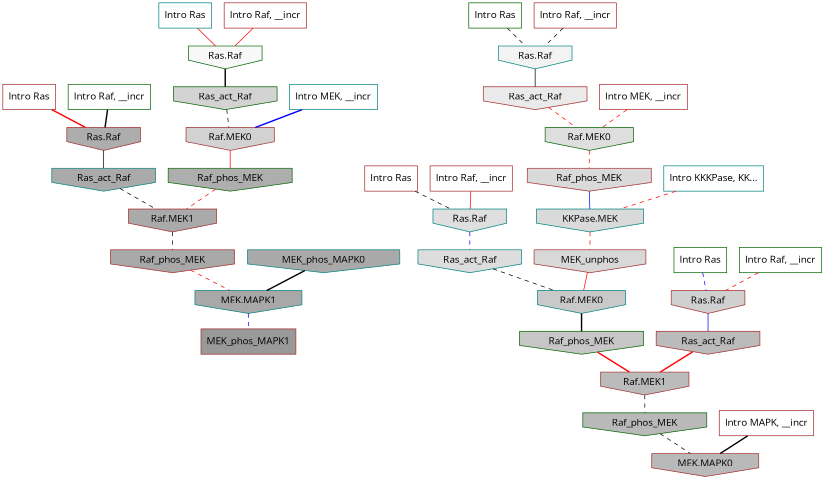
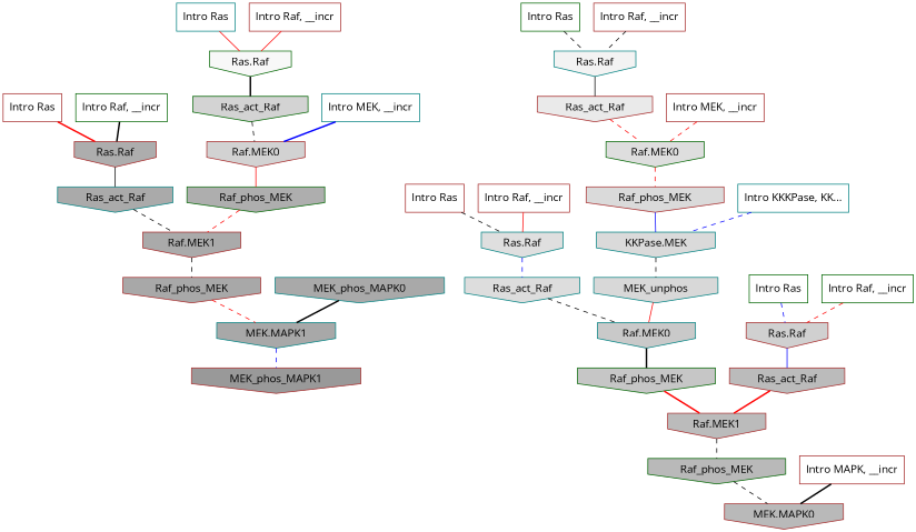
  digraph {
    fontname="Open Sans"
    rankdir=TB
    ranksep=0.30
    node [color=brown fillcolor="0.000 0.000 1.000" fontname="Open Sans" shape=invhouse style=filled]
    edge [color=black dir=none fontname="Open Sans" style=dashed]
    n1 [label="Intro Ras" shape=rectangle]
    n2 [fillcolor="0.000 0.000 0.679" label="Ras.Raf"]
    n3 [color=teal fillcolor="0.000 0.000 0.667" label=Ras_act_Raf]
    n4 [color=teal label="Intro Ras" shape=rectangle]
    n5 [color=darkgreen fillcolor="0.000 0.000 0.971" label="Ras.Raf"]
    n6 [color=darkgreen fillcolor="0.000 0.000 0.827" label=Ras_act_Raf]
    n7 [label="Intro Ras" shape=rectangle]
    n8 [color=teal fillcolor="0.000 0.000 0.874" label="Ras.Raf"]
    n9 [color=teal fillcolor="0.000 0.000 0.866" label=Ras_act_Raf]
    n10 [color=darkgreen label="Intro Ras" shape=rectangle]
    n11 [color=teal fillcolor="0.000 0.000 0.951" label="Ras.Raf"]
    n12 [fillcolor="0.000 0.000 0.915" label=Ras_act_Raf]
    n13 [color=darkgreen label="Intro Ras" shape=rectangle]
    n14 [fillcolor="0.000 0.000 0.814" label="Ras.Raf"]
    n15 [fillcolor="0.000 0.000 0.734" label=Ras_act_Raf]
    n16 [label="Intro Raf, __incr" shape=rectangle]
    n17 [label="Intro Raf, __incr" shape=rectangle]
    n18 [color=darkgreen label="Intro Raf, __incr" shape=rectangle]
    n19 [label="Intro Raf, __incr" shape=rectangle]
    n20 [color=darkgreen label="Intro Raf, __incr" shape=rectangle]
    n21 [label="Intro MEK, __incr" shape=rectangle]
    n22 [color=darkgreen fillcolor="0.000 0.000 0.871" label="Raf.MEK0"]
    n23 [fillcolor="0.000 0.000 0.855" label=Raf_phos_MEK]
    n24 [color=teal label="Intro MEK, __incr" shape=rectangle]
    n25 [fillcolor="0.000 0.000 0.821" label="Raf.MEK0"]
    n26 [color=darkgreen fillcolor="0.000 0.000 0.682" label=Raf_phos_MEK]
    n27 [label="Intro MAPK, __incr" shape=rectangle]
    n28 [fillcolor="0.000 0.000 0.725" label="MEK.MAPK0"]
    n29 [color=teal label="Intro KKKPase, KK..." shape=rectangle]
    n30 [color=teal fillcolor="0.000 0.000 0.855" label="KKPase.MEK"]
-   n31 [fillcolor="0.000 0.000 0.844" label=MEK_unphos]
+   n31 [color=teal fillcolor="0.000 0.000 0.844" label=MEK_unphos]
    n32 [color=teal fillcolor="0.000 0.000 0.788" label="Raf.MEK0"]
    n33 [color=darkgreen fillcolor="0.000 0.000 0.774" label=Raf_phos_MEK]
    n34 [fillcolor="0.000 0.000 0.667" label="Raf.MEK1"]
    n35 [fillcolor="0.000 0.000 0.734" label="Raf.MEK1"]
    n36 [color=darkgreen fillcolor="0.000 0.000 0.725" label=Raf_phos_MEK]
    n37 [color=teal fillcolor="0.000 0.000 0.664" label=MEK_phos_MAPK0]
    n38 [color=teal fillcolor="0.000 0.000 0.659" label="MEK.MAPK1"]
    n39 [fillcolor="0.000 0.000 0.660" label=Raf_phos_MEK]
-   n40 [fillcolor="0.000 0.000 0.600" label=MEK_phos_MAPK1 shape=box]
+   n40 [fillcolor="0.000 0.000 0.600" label=MEK_phos_MAPK1]
    n1 -> n2 [color=red style=bold]
    n2 -> n3 [style=solid]
    n3 -> n34
    n4 -> n5 [color=red style=solid]
    n5 -> n6 [style=bold]
    n6 -> n25
    n7 -> n8
    n8 -> n9 [color=blue]
    n9 -> n32
    n10 -> n11
    n11 -> n12 [style=solid]
    n12 -> n22 [color=red]
    n13 -> n14 [color=blue]
    n14 -> n15 [color=blue style=solid]
    n15 -> n35 [color=red style=bold]
    n16 -> n5 [color=red style=solid]
    n17 -> n11
    n18 -> n14 [color=red]
    n19 -> n8 [color=red style=solid]
    n20 -> n2 [style=bold]
    n21 -> n22 [color=red]
    n22 -> n23 [color=red]
    n23 -> n30 [color=blue style=solid]
    n24 -> n25 [color=blue style=bold]
    n25 -> n26 [color=red style=solid]
    n26 -> n34 [color=red]
    n27 -> n28 [style=bold]
-   n29 -> n30 [color=red]
-   n30 -> n31 [color=red]
+   n29 -> n30 [color=blue]
+   n30 -> n31
    n31 -> n32 [color=red style=solid]
    n32 -> n33 [style=bold]
    n33 -> n35 [color=red style=bold]
    n34 -> n39
    n35 -> n36
    n36 -> n28
    n37 -> n38 [style=bold]
    n38 -> n40 [color=blue]
    n39 -> n38 [color=red]
  }
